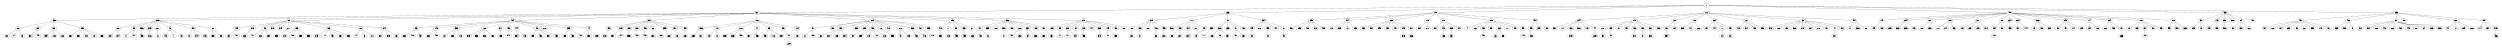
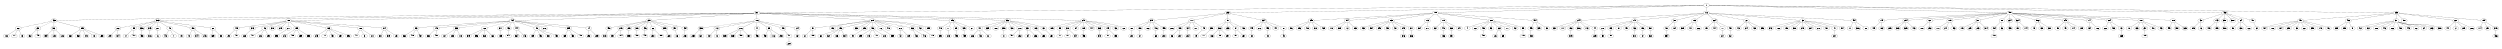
  graph {
    1
    311
    253
    108
    172
    488
    468
    295
    423
    365
    88
    464
    235
    176
    275
    346
    332
    240
    341
    111
    97
    334
    349
    94
    165
    113
    119
    200
    494
    244
    141
    30
    103
    224
    22
    63
    454
    145
    294
    121
    179
    371
    80
    234
    324
    n46 [label=962]
    245
    74
    284
    178
    378
    427
    143
    351
    380
    64
    477
    457
    403
    31
    191
    221
    154
    261
    231
    361
    389
    260
    99
    336
    343
    201
    40
    190
    60
    415
    373
    46
    318
    279
    277
    195
    163
    180
    214
    93
    148
    333
    128
    377
    432
    444
    48
    216
    395
    14
    450
    215
    205
    308
    436
    66
    399
    397
    434
    338
    112
    276
    47
    39
    419
    124
    51
    192
    156
    330
    256
    486
    76
    470
    272
    366
    461
    255
    478
    71
    89
    425
    67
    471
    335
    188
    398
    420
    278
    331
    183
    131
    185
    95
    370
    84
    109
    474
    363
    149
    426
    120
    187
    198
    182
    416
    455
-   206 [label=506]
+   206
    409
    424
    101
    45
    350
    302
    233
    57
    460
    445
    212
    453
    447
    81
    56
    296
    418
    312
    465
    110
    305
    12
    383
    469
    254
    345
    429
    421
    249
    317
    304
    271
    367
    440
    368
    247
    4
    282
    490
    53
    322
    177
    467
    55
    495
    339
    92
    337
    117
    152
    386
    142
    44
    210
    193
    91
    491
    422
    196
    n214 [label=907]
-   406
    50
    104
    309
    417
    262
    151
    414
    77
    451
    472
    274
    428
    356
    342
    160
    150
    300
    248
    204
    270
    401
    41
    54
    11
    306
    20
    475
    164
    285
    303
    325
    413
    100
    252
    170
    241
    463
    115
    229
    203
    314
    484
    36
    435
    197
    144
    75
    138
    387
    59
    49
    174
    125
    134
    186
    222
    483
    73
    10
    133
    237
    410
    473
    459
    357
    323
    315
    16
    479
    159
    500
    90
    130
    122
+   52
    404
    106
    184
    298
    33
    227
    358
    140
    96
    239
    258
    9
    412
    372
    288
    446
    266
    480
    443
    82
    24
    263
    388
    441
    2
    209
    286
    114
    291
    348
    102
    87
    13
    132
    448
    394
    123
    126
    360
    352
    273
    18
    293
    219
    374
    17
    400
    433
    316
    6
    442
    7
    15
    5
    344
    246
    329
    83
    25
    487
    223
    407
    202
    290
    393
    242
    485
    259
    353
    243
    78
    431
    257
    392
    411
    3
    211
    301
    319
    23
    362
    405
    437
    382
    498
    127
    283
    118
    379
    396
    328
    162
    135
    n384 [label=947]
    364
    146
    139
    492
    381
    430
    169
    438
    408
    292
    289
    313
    391
    194
    355
    489
    449
    230
    155
    228
    161
    208
    269
    321
    137
    72
    385
    369
    499
    307
    496
    452
    116
    250
    481
    167
    21
    199
    62
    327
    166
    384
    29
    299
    173
    79
    218
    359
    42
    129
    482
    476
    175
    390
    213
    493
    439
    226
    402
    61
    8
    497
    232
    34
    236
    268
    251
    70
    181
    347
    456
    340
    98
    153
    281
    27
    68
    280
    86
    287
    264
    19
    171
    168
    85
    297
    157
    267
    38
    28
    43
    376
    326
    136
    35
    458
    26
    65
    105
    238
    375
    225
    69
    58
    310
    37
    320
    354
    217
    32
    207
    158
    265
    189
    466
    220
    1 -- 311
    1 -- 253
    1 -- 108
    1 -- 172
    1 -- 488
    1 -- 468
    1 -- 295
    311 -- 423
    311 -- 365
    311 -- 88
    311 -- 464
    311 -- 235
    311 -- 176
    311 -- 275
    311 -- 346
    311 -- 332
    311 -- 240
    253 -- 341
    253 -- 111
    253 -- 97
    253 -- 334
    108 -- 349
    108 -- 94
    108 -- 165
    108 -- 113
    108 -- 119
    108 -- 200
    108 -- 494
    172 -- 244
    172 -- 141
    172 -- 30
    172 -- 103
    172 -- 224
    172 -- 22
    172 -- 63
    172 -- 454
    488 -- 145
    488 -- 294
    488 -- 121
    488 -- 179
    488 -- 371
    488 -- 80
    488 -- 234
    488 -- 324
    488 -- n46
    488 -- 245
    488 -- 74
    488 -- 284
    488 -- 178
    488 -- 378
    468 -- 427
    468 -- 143
    468 -- 351
    468 -- 380
    468 -- 64
    468 -- 477
    295 -- 457
    295 -- 403
    295 -- 31
    295 -- 191
    295 -- 221
    295 -- 154
    423 -- 261
    423 -- 231
    423 -- 361
    423 -- 389
    365 -- 260
    365 -- 99
    365 -- 336
    365 -- 343
    365 -- 201
    365 -- 40
    365 -- 190
    365 -- 60
    88 -- 415
    88 -- 373
    88 -- 46
    88 -- 318
    88 -- 279
    88 -- 277
    88 -- 195
    88 -- 163
    88 -- 180
    88 -- 214
    464 -- 93
    464 -- 148
    464 -- 333
    464 -- 128
    464 -- 377
    464 -- 432
    464 -- 444
    464 -- 48
    464 -- 216
    464 -- 395
    464 -- 14
    235 -- 450
    235 -- 215
    235 -- 205
    235 -- 308
    235 -- 436
    235 -- 66
    235 -- 399
    235 -- 397
    235 -- 434
    176 -- 338
    176 -- 112
    176 -- 276
    176 -- 47
    176 -- 39
    176 -- 419
    176 -- 124
    275 -- 51
    275 -- 192
    275 -- 156
    275 -- 330
    275 -- 256
    275 -- 486
    275 -- 76
    275 -- 470
    275 -- 272
    275 -- 366
    275 -- 461
    275 -- 255
    346 -- 478
    346 -- 71
    346 -- 89
    346 -- 425
    346 -- 67
    332 -- 471
    332 -- 335
    332 -- 188
    332 -- 398
    332 -- 420
    332 -- 278
    332 -- 331
    332 -- 183
    332 -- 131
    240 -- 185
    240 -- 95
    240 -- 370
    240 -- 84
    240 -- 109
    240 -- 474
    240 -- 363
    240 -- 149
    240 -- 426
    240 -- 120
    341 -- 187
    341 -- 198
    341 -- 182
    341 -- 416
    341 -- 455
    111 -- 206
    111 -- 409
    111 -- 424
    111 -- 101
    111 -- 45
    97 -- 350
    97 -- 302
    97 -- 233
    97 -- 57
    97 -- 460
    334 -- 445
    334 -- 212
    334 -- 453
    334 -- 447
    334 -- 81
    349 -- 56
    349 -- 296
    349 -- 418
    349 -- 312
    349 -- 465
    94 -- 110
    94 -- 305
    94 -- 12
    94 -- 383
    165 -- 469
    165 -- 254
    165 -- 345
    165 -- 429
    165 -- 421
    165 -- 249
    165 -- 317
    113 -- 304
    113 -- 271
    119 -- 367
    119 -- 440
    119 -- 368
    119 -- 247
    200 -- 4
    200 -- 282
    200 -- 490
    200 -- 53
    200 -- 322
    200 -- 177
    200 -- 467
    200 -- 55
    494 -- 495
    494 -- 339
    494 -- 92
    244 -- 337
    244 -- 117
    244 -- 152
    244 -- 386
    244 -- 142
    244 -- 44
    141 -- 210
    141 -- 193
    141 -- 91
    141 -- 491
    141 -- 422
    141 -- 196
    141 -- n214
-   141 -- 406
    30 -- 50
    30 -- 104
    103 -- 309
    103 -- 417
    103 -- 262
    224 -- 151
    224 -- 414
    224 -- 77
    224 -- 451
    22 -- 472
    22 -- 274
    22 -- 428
    22 -- 356
    63 -- 342
    63 -- 160
    63 -- 150
    63 -- 300
    63 -- 248
    63 -- 204
    63 -- 270
    63 -- 401
    63 -- 41
    63 -- 54
    454 -- 11
    454 -- 306
    454 -- 20
    145 -- 475
    145 -- 164
    294 -- 285
    294 -- 303
    294 -- 325
    294 -- 413
    121 -- 100
    121 -- 252
    179 -- 170
    179 -- 241
    179 -- 463
    371 -- 115
    371 -- 229
    371 -- 203
    371 -- 314
    80 -- 484
    80 -- 36
    234 -- 435
    324 -- 197
    324 -- 144
    n46 -- 75
    n46 -- 138
    n46 -- 387
    245 -- 59
    245 -- 49
    245 -- 174
    245 -- 125
    74 -- 134
    74 -- 186
    284 -- 222
    284 -- 483
    284 -- 73
    178 -- 10
    178 -- 133
    178 -- 237
    178 -- 410
    178 -- 473
    378 -- 459
    378 -- 357
    378 -- 323
    427 -- 315
    427 -- 16
    143 -- 479
    143 -- 159
    351 -- 500
    64 -- 90
    64 -- 130
    64 -- 122
+   477 -- 52
    457 -- 404
    457 -- 106
    457 -- 184
    457 -- 298
    457 -- 33
    457 -- 227
    457 -- 358
    457 -- 140
    457 -- 96
    403 -- 239
    403 -- 258
    403 -- 9
    31 -- 412
    31 -- 372
    31 -- 288
    31 -- 446
    31 -- 266
    31 -- 480
    31 -- 443
    31 -- 82
    31 -- 24
    31 -- 263
    31 -- 388
    221 -- 441
    221 -- 2
    221 -- 209
    221 -- 286
    154 -- 114
    154 -- 291
    154 -- 348
    261 -- 102
    261 -- 87
    261 -- 13
    231 -- 132
    231 -- 448
    361 -- 394
    361 -- 123
    361 -- 126
    389 -- 360
    389 -- 352
    389 -- 273
    389 -- 18
    389 -- 293
    260 -- 219
    260 -- 374
    99 -- 17
    99 -- 400
    336 -- 433
    343 -- 316
    201 -- 6
    40 -- 442
    40 -- 7
    40 -- 15
    190 -- 5
    190 -- 344
    190 -- 246
    60 -- 329
    60 -- 83
    415 -- 25
    415 -- 487
    373 -- 223
    46 -- 407
    46 -- 202
    46 -- 290
    277 -- 393
    195 -- 242
    195 -- 485
    195 -- 259
    195 -- 353
    163 -- 243
    163 -- 78
    163 -- 431
    163 -- 257
    163 -- 392
    180 -- 411
    180 -- 3
    180 -- 211
    214 -- 301
    214 -- 319
    214 -- 23
    93 -- 362
    93 -- 405
    93 -- 437
    148 -- 382
    148 -- 498
    333 -- 127
    333 -- 283
    333 -- 118
    128 -- 379
    128 -- 396
    128 -- 328
    128 -- 162
    377 -- 135
    432 -- n384
    444 -- 364
    444 -- 146
    48 -- 139
    48 -- 492
    48 -- 381
    48 -- 430
    395 -- 169
    395 -- 438
    395 -- 408
    14 -- 292
    14 -- 289
    450 -- 313
    215 -- 391
    215 -- 194
    205 -- 355
    308 -- 489
    436 -- 449
    66 -- 230
    66 -- 155
    399 -- 228
    397 -- 161
    434 -- 208
    338 -- 269
    338 -- 321
    112 -- 137
    112 -- 72
    276 -- 385
    276 -- 369
    276 -- 499
    276 -- 307
    47 -- 496
    39 -- 452
    39 -- 116
    39 -- 250
    419 -- 481
    124 -- 167
    51 -- 21
    51 -- 199
    156 -- 62
    156 -- 327
    156 -- 166
    156 -- 384
    256 -- 29
    486 -- 299
    486 -- 173
    486 -- 79
    486 -- 218
    76 -- 359
    272 -- 42
    272 -- 129
    366 -- 482
    366 -- 476
    461 -- 175
    478 -- 390
    71 -- 213
    89 -- 493
    425 -- 439
    471 -- 226
    471 -- 402
    471 -- 61
    398 -- 8
    278 -- 497
    278 -- 232
    331 -- 34
    331 -- 236
    183 -- 268
    131 -- 251
    95 -- 70
    370 -- 181
    370 -- 347
    109 -- 456
    363 -- 340
    149 -- 98
    149 -- 153
    187 -- 281
    198 -- 27
    416 -- 68
    455 -- 280
    409 -- 86
    409 -- 287
    424 -- 264
    45 -- 19
    350 -- 171
    302 -- 168
    302 -- 85
    302 -- 297
    57 -- 157
    57 -- 267
    445 -- 38
    453 -- 28
    81 -- 43
    249 -- 376
    317 -- 326
    440 -- 136
    368 -- 35
    490 -- 458
    322 -- 26
    322 -- 65
    55 -- 105
    495 -- 238
    152 -- 375
    44 -- 225
    210 -- 69
    193 -- 58
    422 -- 310
    196 -- 37
    n214 -- 320
    50 -- 354
    77 -- 217
    451 -- 32
    41 -- 207
    484 -- 158
    73 -- 265
    237 -- 189
    348 -- 466
    481 -- 220
  }
